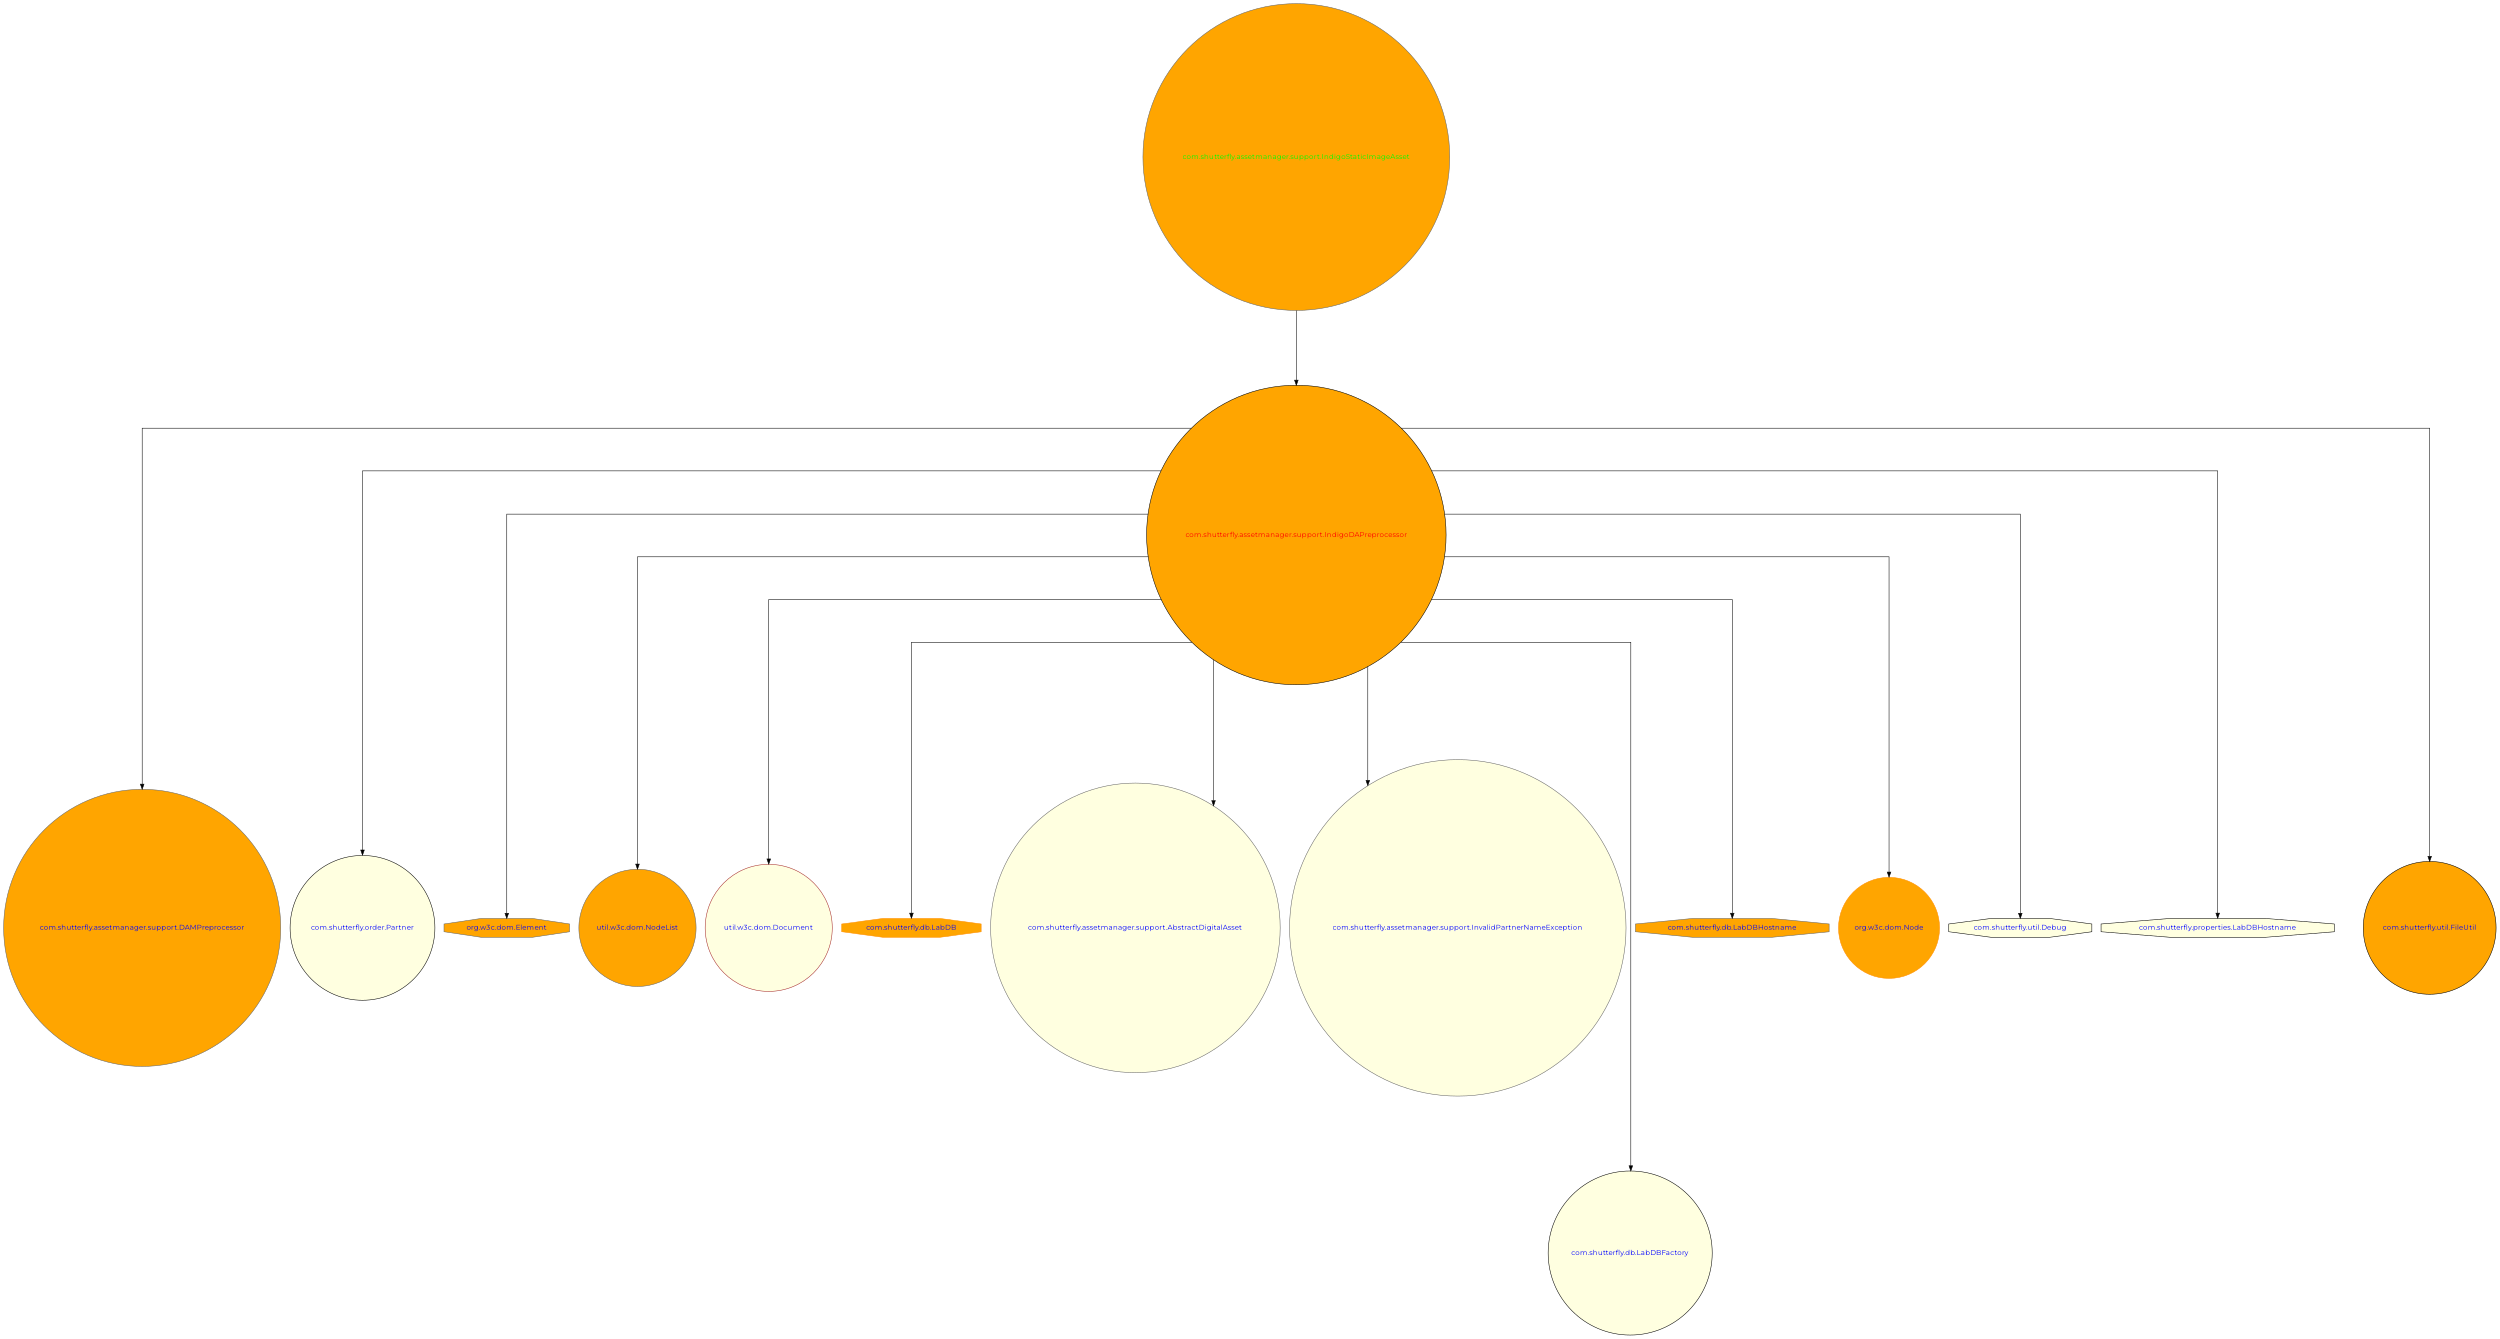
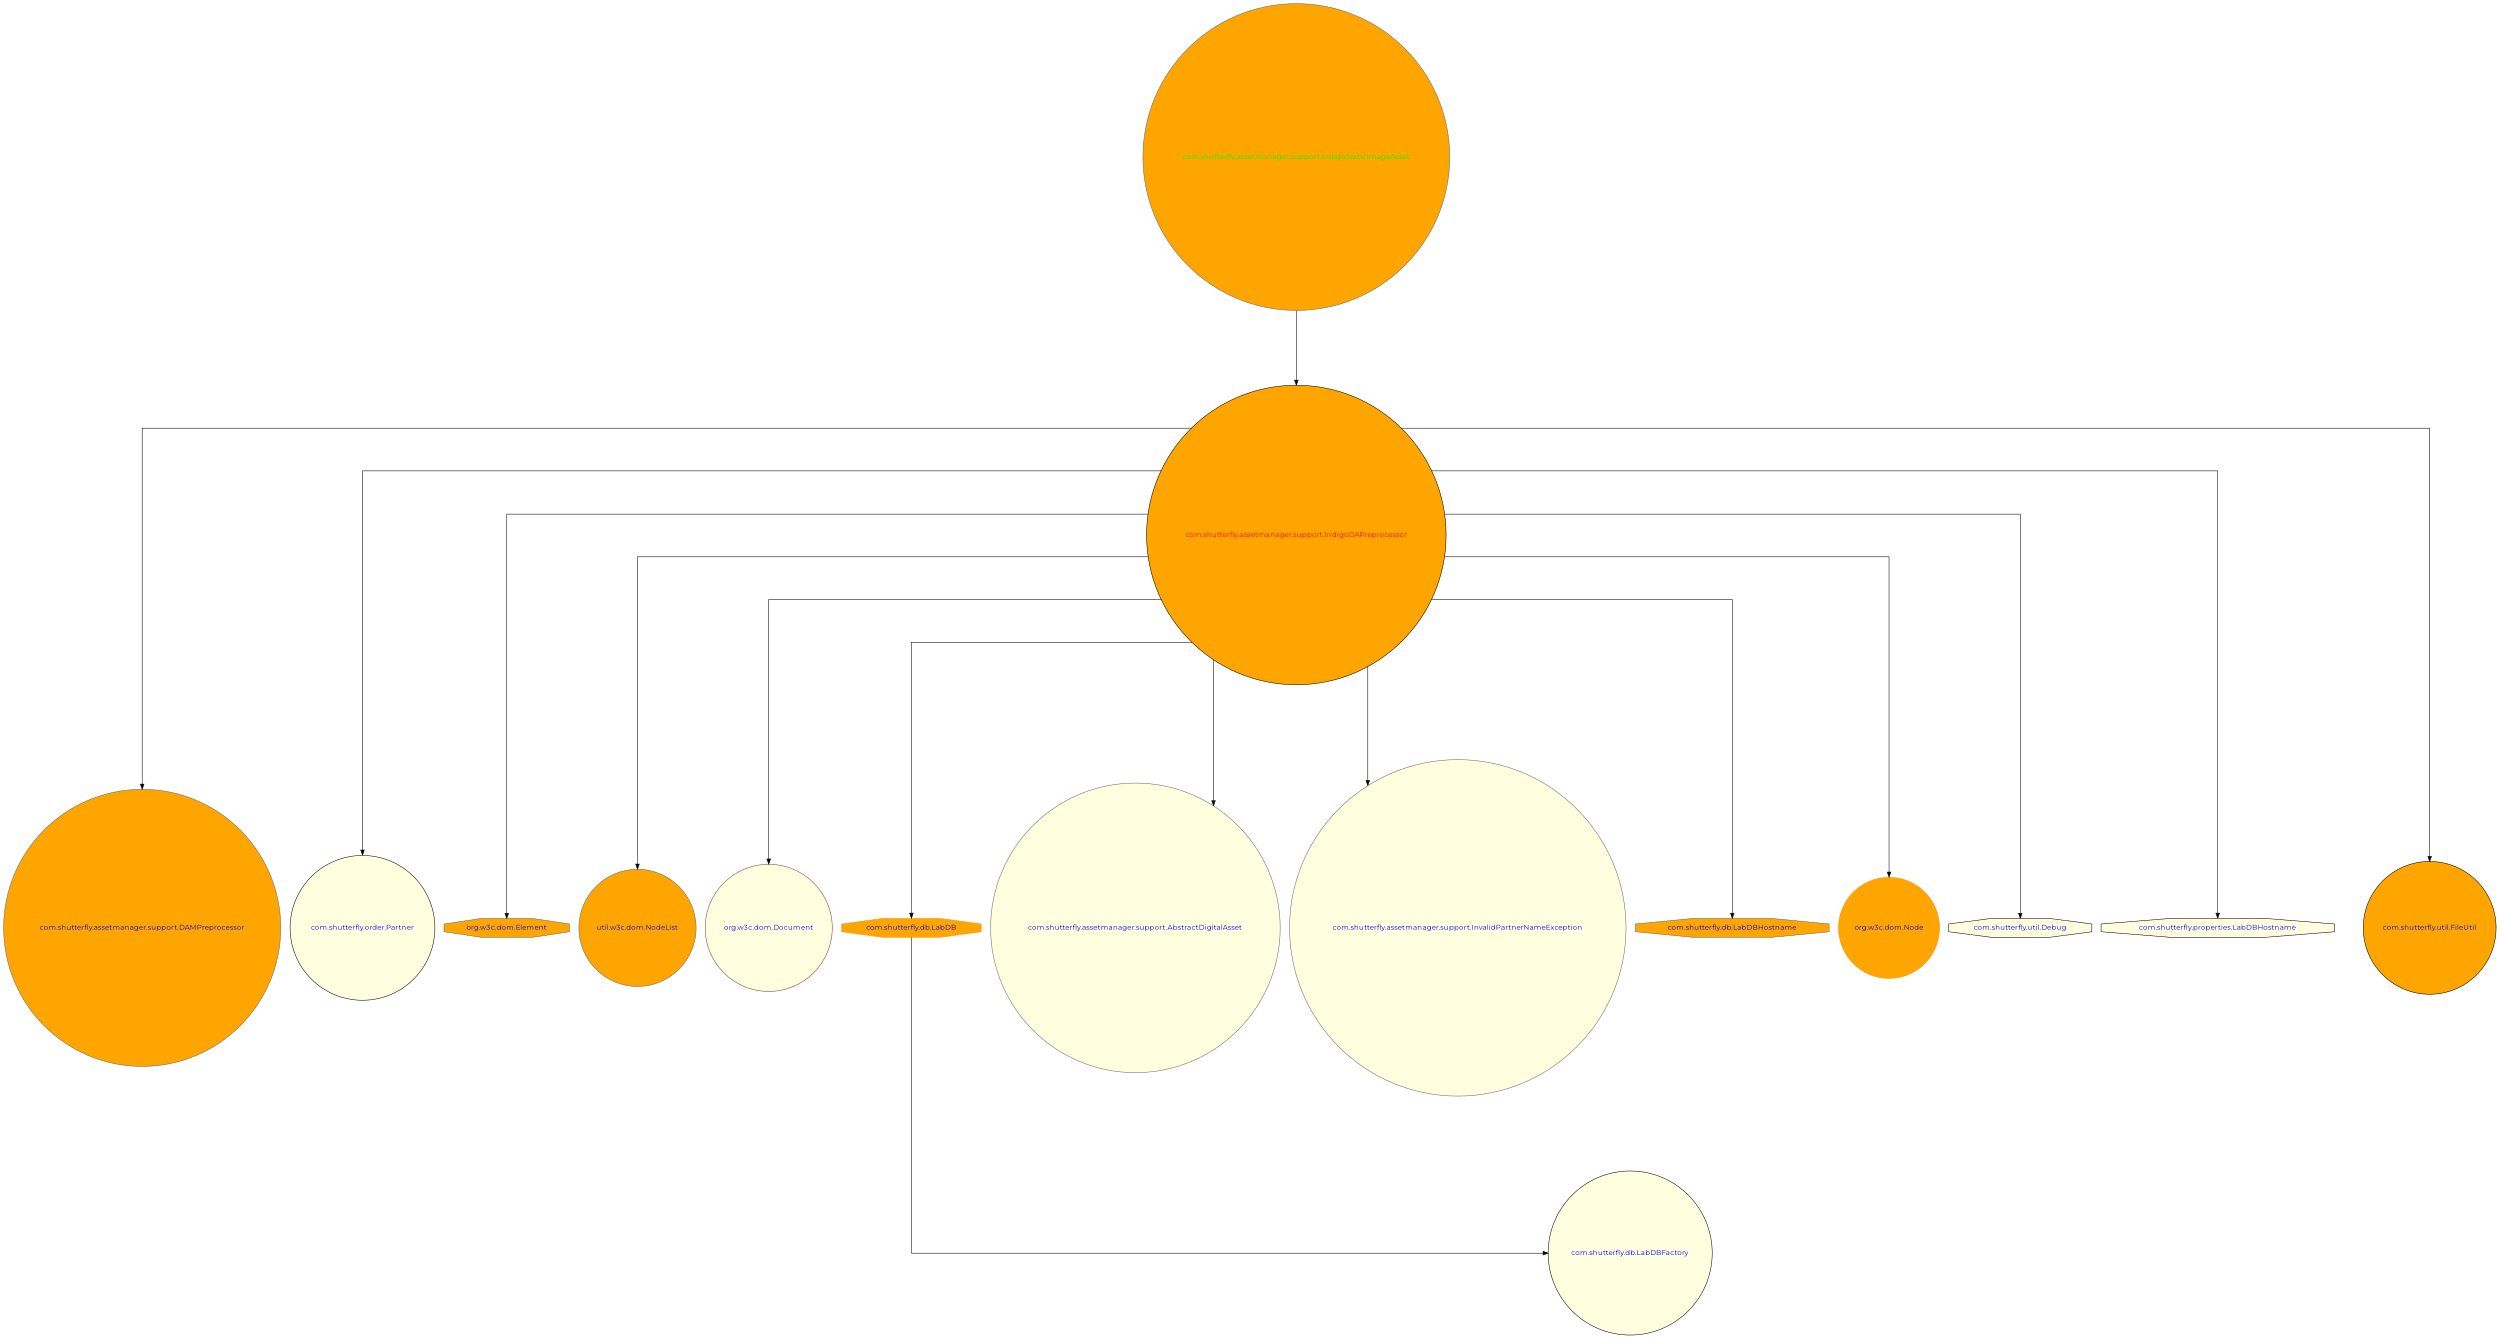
  digraph {
    concentrate=true
    fontname=Montserrat
    rankdir=TB
    ranksep=2.0
    splines=ortho
    node [color=gray40 fillcolor=orange fontcolor=blue fontname=Montserrat shape=circle style=filled]
    edge [fontname=Montserrat]
    "com.shutterfly.assetmanager.support.IndigoDAPreprocessor" [color=black fontcolor=red]
    "com.shutterfly.assetmanager.support.DAMPreprocessor"
    "com.shutterfly.order.Partner" [color=black fillcolor=lightyellow]
    "org.w3c.dom.Element" [shape=octagon]
    n5 [label="util.w3c.dom.NodeList"]
-   "org.w3c.dom.Document" [color=brown fillcolor=lightyellow label="util.w3c.dom.Document"]
+   "org.w3c.dom.Document" [color=brown fillcolor=lightyellow]
    "com.shutterfly.db.LabDB" [color=darkorange shape=octagon]
    "com.shutterfly.assetmanager.support.AbstractDigitalAsset" [fillcolor=lightyellow]
    "com.shutterfly.assetmanager.support.InvalidPartnerNameException" [fillcolor=lightyellow]
    n10 [label="com.shutterfly.db.LabDBHostname" shape=octagon]
    "org.w3c.dom.Node" [color=darkorange]
    "com.shutterfly.util.Debug" [color=black fillcolor=lightyellow shape=octagon]
    "com.shutterfly.properties.LabDBHostname" [color=black fillcolor=lightyellow shape=octagon]
    "com.shutterfly.db.LabDBFactory" [color=black fillcolor=lightyellow]
    "com.shutterfly.util.FileUtil" [color=black]
    "com.shutterfly.assetmanager.support.IndigoStaticImageAsset" [fontcolor=green]
    "com.shutterfly.assetmanager.support.IndigoDAPreprocessor" -> "com.shutterfly.assetmanager.support.DAMPreprocessor"
    "com.shutterfly.assetmanager.support.IndigoDAPreprocessor" -> "com.shutterfly.order.Partner"
    "com.shutterfly.assetmanager.support.IndigoDAPreprocessor" -> "org.w3c.dom.Element"
    "com.shutterfly.assetmanager.support.IndigoDAPreprocessor" -> n5
    "com.shutterfly.assetmanager.support.IndigoDAPreprocessor" -> "org.w3c.dom.Document"
    "com.shutterfly.assetmanager.support.IndigoDAPreprocessor" -> "com.shutterfly.db.LabDB"
    "com.shutterfly.assetmanager.support.IndigoDAPreprocessor" -> "com.shutterfly.assetmanager.support.AbstractDigitalAsset"
    "com.shutterfly.assetmanager.support.IndigoDAPreprocessor" -> "com.shutterfly.assetmanager.support.InvalidPartnerNameException"
    "com.shutterfly.assetmanager.support.IndigoDAPreprocessor" -> n10
    "com.shutterfly.assetmanager.support.IndigoDAPreprocessor" -> "org.w3c.dom.Node"
    "com.shutterfly.assetmanager.support.IndigoDAPreprocessor" -> "com.shutterfly.util.Debug"
    "com.shutterfly.assetmanager.support.IndigoDAPreprocessor" -> "com.shutterfly.properties.LabDBHostname"
-   "com.shutterfly.assetmanager.support.IndigoDAPreprocessor" -> "com.shutterfly.db.LabDBFactory"
+   "com.shutterfly.db.LabDB" -> "com.shutterfly.db.LabDBFactory"
    "com.shutterfly.assetmanager.support.IndigoDAPreprocessor" -> "com.shutterfly.util.FileUtil"
    "com.shutterfly.assetmanager.support.IndigoStaticImageAsset" -> "com.shutterfly.assetmanager.support.IndigoDAPreprocessor"
  }
